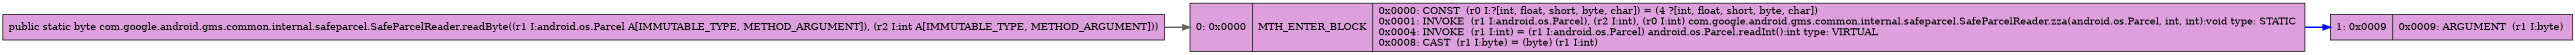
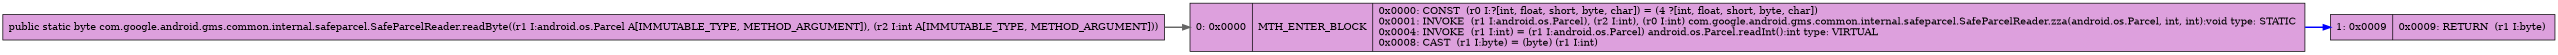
  digraph {
    rankdir=LR
    node [shape=record style=filled fillcolor=plum]
    edge [style=bold]
    n1 [label="{0\:\ 0x0000|MTH_ENTER_BLOCK\l|0x0000: CONST  (r0 I:?[int, float, short, byte, char]) = (4 ?[int, float, short, byte, char]) \l0x0001: INVOKE  (r1 I:android.os.Parcel), (r2 I:int), (r0 I:int) com.google.android.gms.common.internal.safeparcel.SafeParcelReader.zza(android.os.Parcel, int, int):void type: STATIC \l0x0004: INVOKE  (r1 I:int) = (r1 I:android.os.Parcel) android.os.Parcel.readInt():int type: VIRTUAL \l0x0008: CAST  (r1 I:byte) = (byte) (r1 I:int) \l}"]
-   n2 [label="{1\:\ 0x0009|0x0009: ARGUMENT  (r1 I:byte) \l}"]
+   n2 [label="{1\:\ 0x0009|0x0009: RETURN  (r1 I:byte) \l}"]
    n3 [label="{public static byte com.google.android.gms.common.internal.safeparcel.SafeParcelReader.readByte((r1 I:android.os.Parcel A[IMMUTABLE_TYPE, METHOD_ARGUMENT]), (r2 I:int A[IMMUTABLE_TYPE, METHOD_ARGUMENT])) }"]
    n1 -> n2 [color=blue]
    n3 -> n1 [color=gray40]
  }
